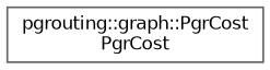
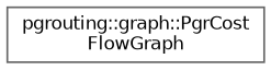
  digraph {
    rankdir=LR
-   n1 [color=grey40 fillcolor=white fontname=Helvetica fontsize=10 height=0.2 label="pgrouting::graph::PgrCost\lPgrCost" shape=box style=filled width=0.4]
+   n1 [color=grey40 fillcolor=white fontname=Helvetica fontsize=10 height=0.2 label="pgrouting::graph::PgrCost\lFlowGraph" shape=box style=filled width=0.4]
  }
